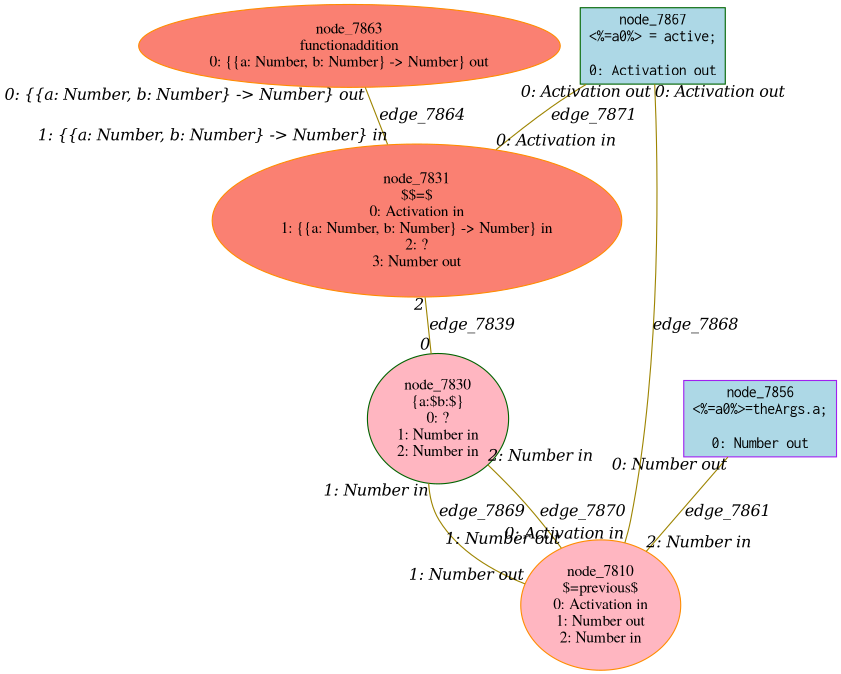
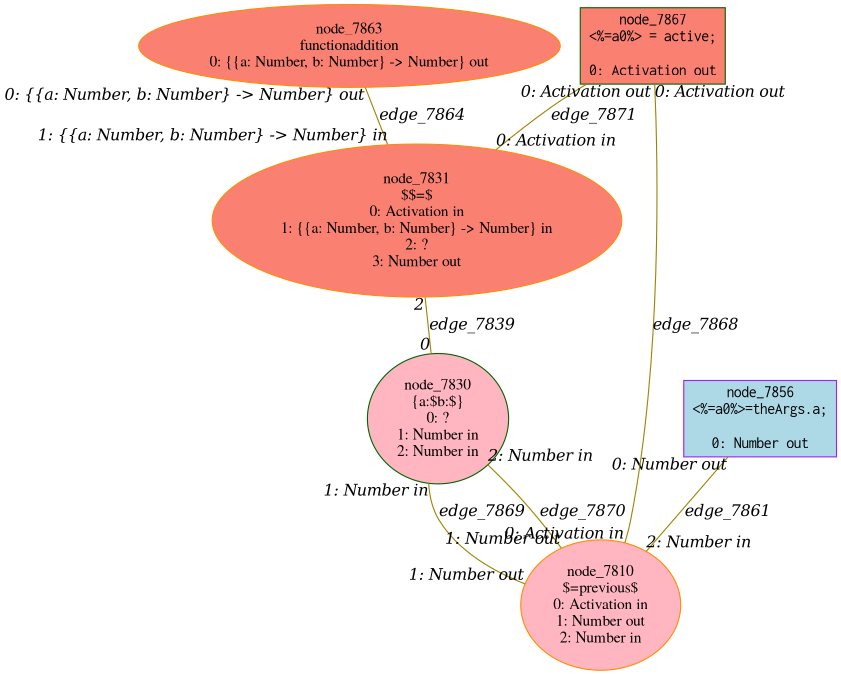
  digraph {
    node [color=darkorange fillcolor=lightpink fontname=Times shape=ellipse style=filled]
    edge [arrowHead=none arrowsize=1 color="#9d8400" dir=none fontname="Times-Italic" headlabel="1: Number out" taillabel="0: Activation out"]
    n1 [label="node_7810\n$=previous$\n0: Activation in\n1: Number out\n2: Number in"]
    n2 [color=darkgreen label="node_7830\n{a:$b:$}\n0: ?\n1: Number in\n2: Number in"]
    n3 [fillcolor=salmon label="node_7831\n$$=$\n0: Activation in\n1: {{a: Number, b: Number} -> Number} in\n2: ?\n3: Number out"]
    n4 [color=purple fillcolor=lightblue fontname=Courier label="node_7856\n<%=a0%>=theArgs.a;\n\n0: Number out" shape=box]
    n5 [fillcolor=salmon label="node_7863\nfunctionaddition\n0: {{a: Number, b: Number} -> Number} out"]
-   n6 [color=darkgreen fillcolor=lightblue fontname=Courier label="node_7867\n<%=a0%> = active;\n\n0: Activation out" shape=box]
+   n6 [color=darkgreen fillcolor=salmon fontname=Courier label="node_7867\n<%=a0%> = active;\n\n0: Activation out" shape=box]
    n2 -> n1 [label=edge_7869 taillabel="1: Number in"]
    n2 -> n1 [label=edge_7870 taillabel="2: Number in"]
    n3 -> n2 [headlabel=0 label=edge_7839 taillabel=2]
    n4 -> n1 [headlabel="2: Number in" label=edge_7861 taillabel="0: Number out"]
    n5 -> n3 [headlabel="1: {{a: Number, b: Number} -> Number} in" label=edge_7864 taillabel="0: {{a: Number, b: Number} -> Number} out"]
    n6 -> n1 [headlabel="0: Activation in" label=edge_7868]
    n6 -> n3 [headlabel="0: Activation in" label=edge_7871]
  }
